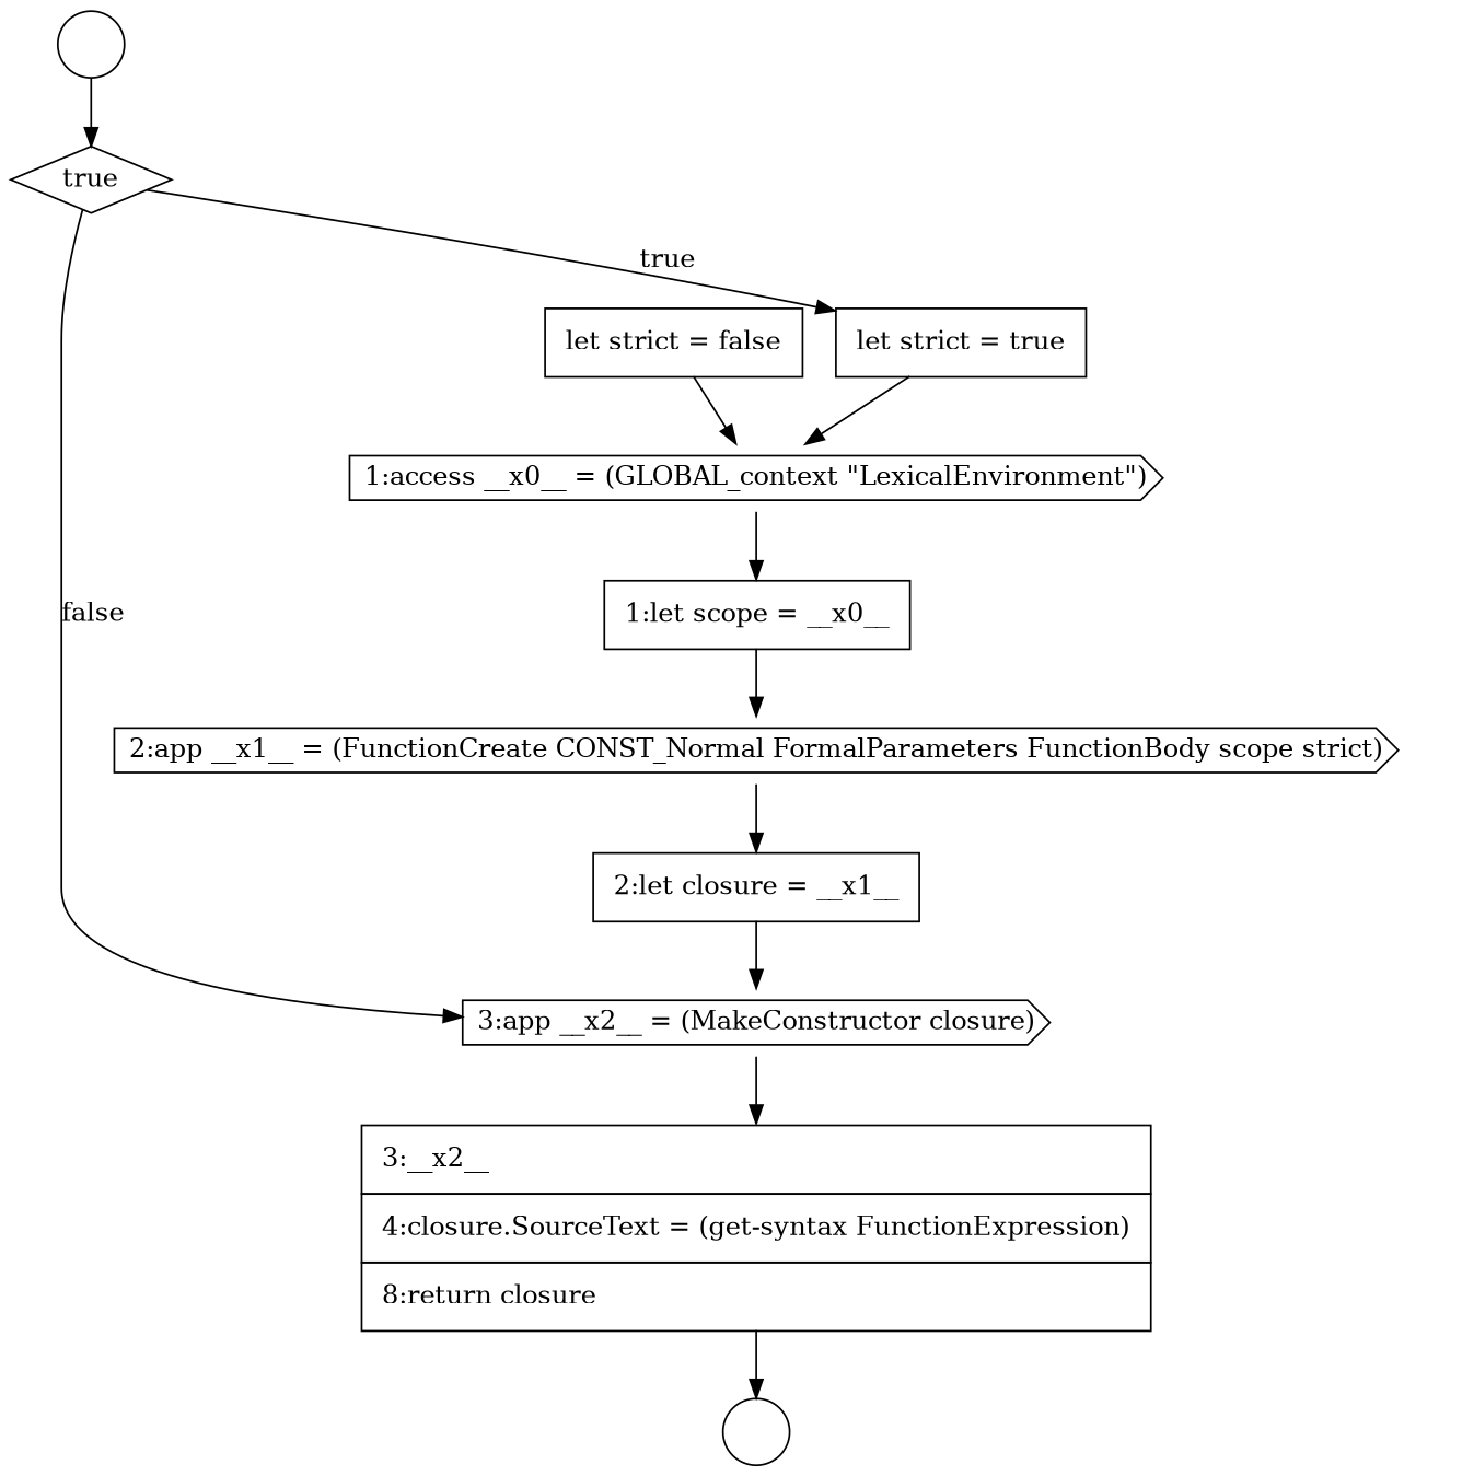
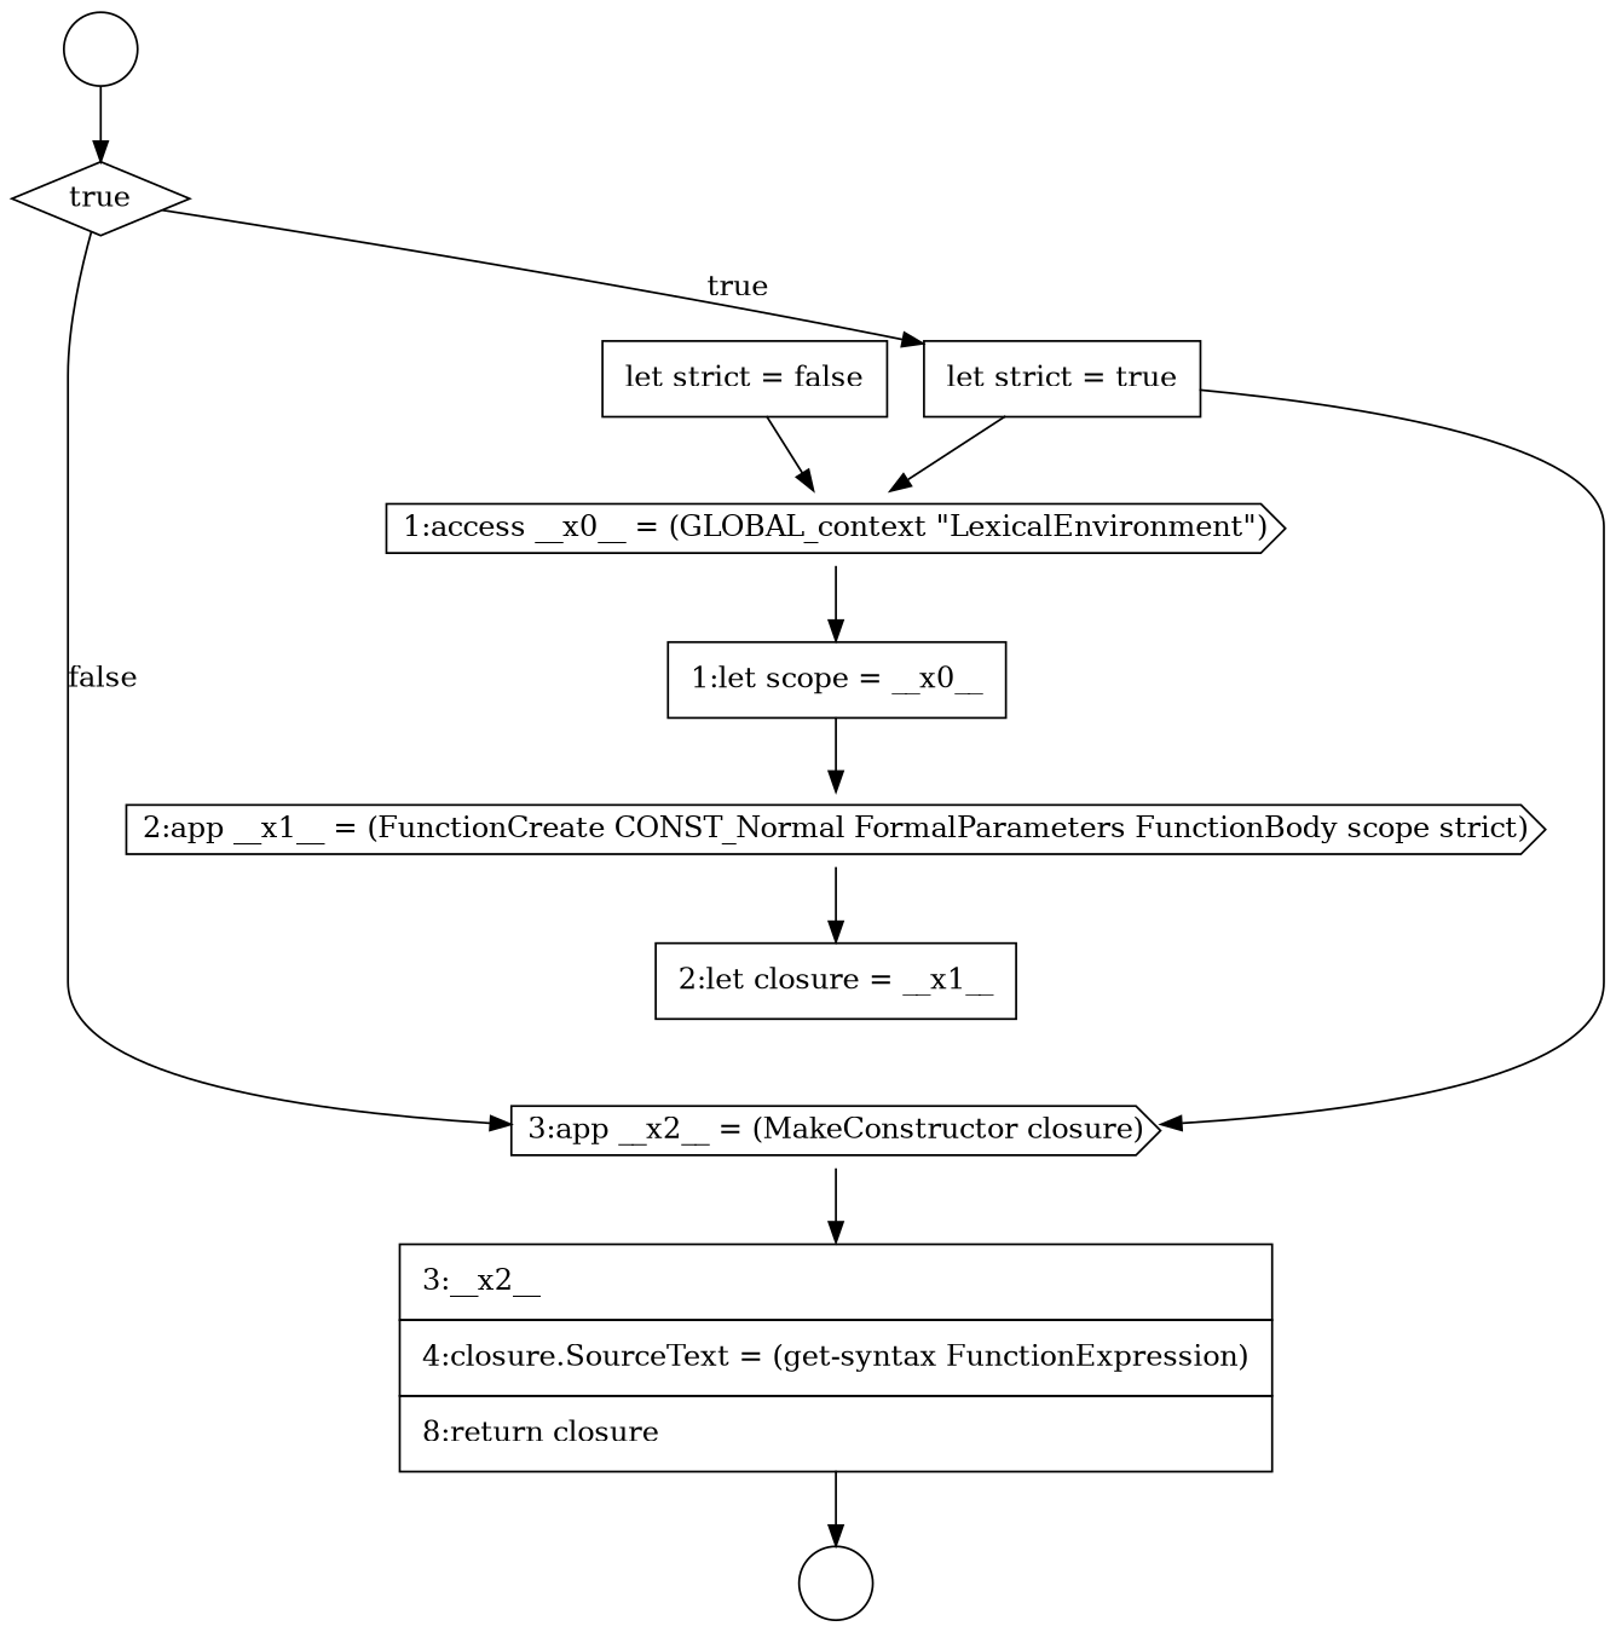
  digraph {
    node [color=black fillcolor=white shape=none style=filled]
    edge [color=black]
    n1 [label=<<font color="black">     <table border="0" cellborder="1" cellspacing="0" cellpadding="10">       <tr><td align="left">2:let closure = __x1__</td></tr>     </table>   </font>> margin=0]
    n2 [label=<<font color="black">3:app __x2__ = (MakeConstructor closure)</font>> shape=cds]
    n3 [label=<<font color="black">     <table border="0" cellborder="1" cellspacing="0" cellpadding="10">       <tr><td align="left">3:__x2__</td></tr>       <tr><td align="left">4:closure.SourceText = (get-syntax FunctionExpression)</td></tr>       <tr><td align="left">8:return closure</td></tr>     </table>   </font>> margin=0]
    n4 [label=<<font color="black">     <table border="0" cellborder="1" cellspacing="0" cellpadding="10">       <tr><td align="left">let strict = true</td></tr>     </table>   </font>> margin=0]
    n5 [label=<<font color="black">1:access __x0__ = (GLOBAL_context &quot;LexicalEnvironment&quot;)</font>> shape=cds]
    n6 [label=<<font color="black">     <table border="0" cellborder="1" cellspacing="0" cellpadding="10">       <tr><td align="left">1:let scope = __x0__</td></tr>     </table>   </font>> margin=0]
    n7 [label=<<font color="black">2:app __x1__ = (FunctionCreate CONST_Normal FormalParameters FunctionBody scope strict)</font>> shape=cds]
    n8 [label=" " shape=circle]
    n9 [label=<<font color="black">true</font>> shape=diamond]
    n10 [label=<<font color="black">     <table border="0" cellborder="1" cellspacing="0" cellpadding="10">       <tr><td align="left">let strict = false</td></tr>     </table>   </font>> margin=0]
    n11 [label=" " shape=circle]
-   n1 -> n2
+   n4 -> n2
    n2 -> n3
    n3 -> n11
    n4 -> n5
    n5 -> n6
    n6 -> n7
    n7 -> n1
    n8 -> n9
    n9 -> n2 [label=<<font color="black">false</font>>]
    n9 -> n4 [label=<<font color="black">true</font>>]
    n10 -> n5
  }
